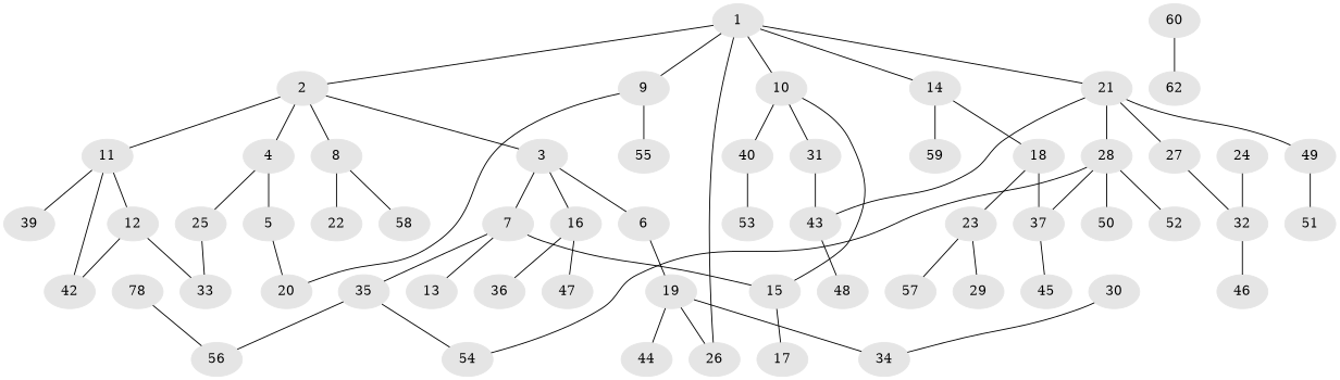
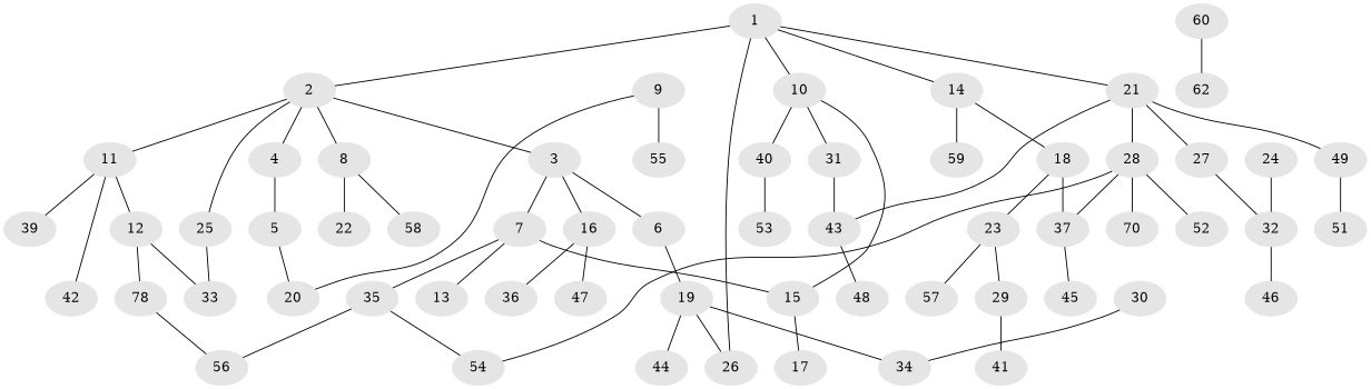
  graph {
    node [color=gray90 style=filled]
    1
    2
    9
    10
    14
    21
    26
    3
    4
    8
    11
    25
    20
    55
    15
    31
    40
    18
    59
    27
    28
    43
    49
    6
    7
    16
    5
    22
    58
    12
    39
    42
    33
    19
    13
    35
    47
    36
    44
    34
    17
    54
    56
    53
    n45 [label=78]
    24
    32
    23
    37
    29
    57
    45
    30
-   50
+   50 [label=70]
    52
    48
    51
+   41
    46
    60
    62
    1 -- 2
-   1 -- 9
    1 -- 10
    1 -- 14
    1 -- 21
    1 -- 26
    2 -- 3
    2 -- 4
    2 -- 8
    2 -- 11
-   4 -- 25
+   2 -- 25
    9 -- 20
    9 -- 55
    10 -- 15
    10 -- 31
    10 -- 40
    14 -- 18
    14 -- 59
    21 -- 27
    21 -- 28
    21 -- 43
    21 -- 49
    3 -- 6
    3 -- 7
    3 -- 16
    4 -- 5
    8 -- 22
    8 -- 58
    11 -- 12
    11 -- 39
    11 -- 42
    25 -- 33
    15 -- 17
    31 -- 43
    40 -- 53
    18 -- 23
    18 -- 37
    27 -- 32
    28 -- 54
    28 -- 37
    28 -- 50
    28 -- 52
    43 -- 48
    49 -- 51
    6 -- 19
    7 -- 15
    7 -- 13
    7 -- 35
    16 -- 47
    16 -- 36
    5 -- 20
    12 -- 33
-   12 -- 42
+   12 -- n45
    19 -- 26
    19 -- 44
    19 -- 34
    35 -- 54
    35 -- 56
    n45 -- 56
    24 -- 32
    32 -- 46
    23 -- 29
    23 -- 57
    37 -- 45
+   29 -- 41
    30 -- 34
    60 -- 62
  }
